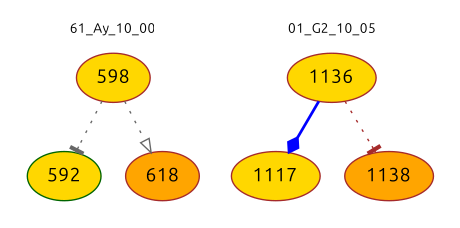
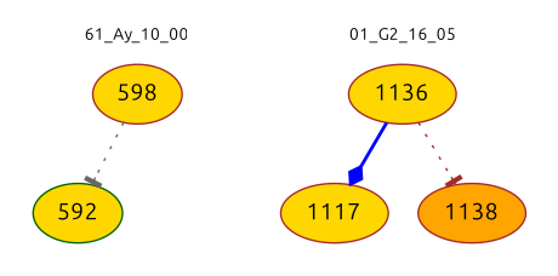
  digraph {
    fontname=Ubuntu
    node [color=brown fillcolor=gold fontname=Ubuntu style=filled]
    edge [arrowhead=tee color=gray40 fontname=Ubuntu style=dotted]
    n1 [label=598]
    n2 [color=darkgreen label=592]
-   n3 [fillcolor=orange label=618]
    n4 [label=1136]
    n5 [label=1117]
    n6 [fillcolor=orange label=1138]
    subgraph cluster_1 {
      color=white
      fontsize=10
      label="61_Ay_10_00"
      n1
      n2
-     n3
    }
    subgraph cluster_2 {
      color=white
      fontsize=10
-     label="01_G2_10_05"
+     label="01_G2_16_05"
      n4
      n5
      n6
    }
    n1 -> n2
-   n1 -> n3 [arrowhead=onormal]
    n4 -> n5 [arrowhead=diamond color=blue style=bold]
    n4 -> n6 [color=brown]
  }
